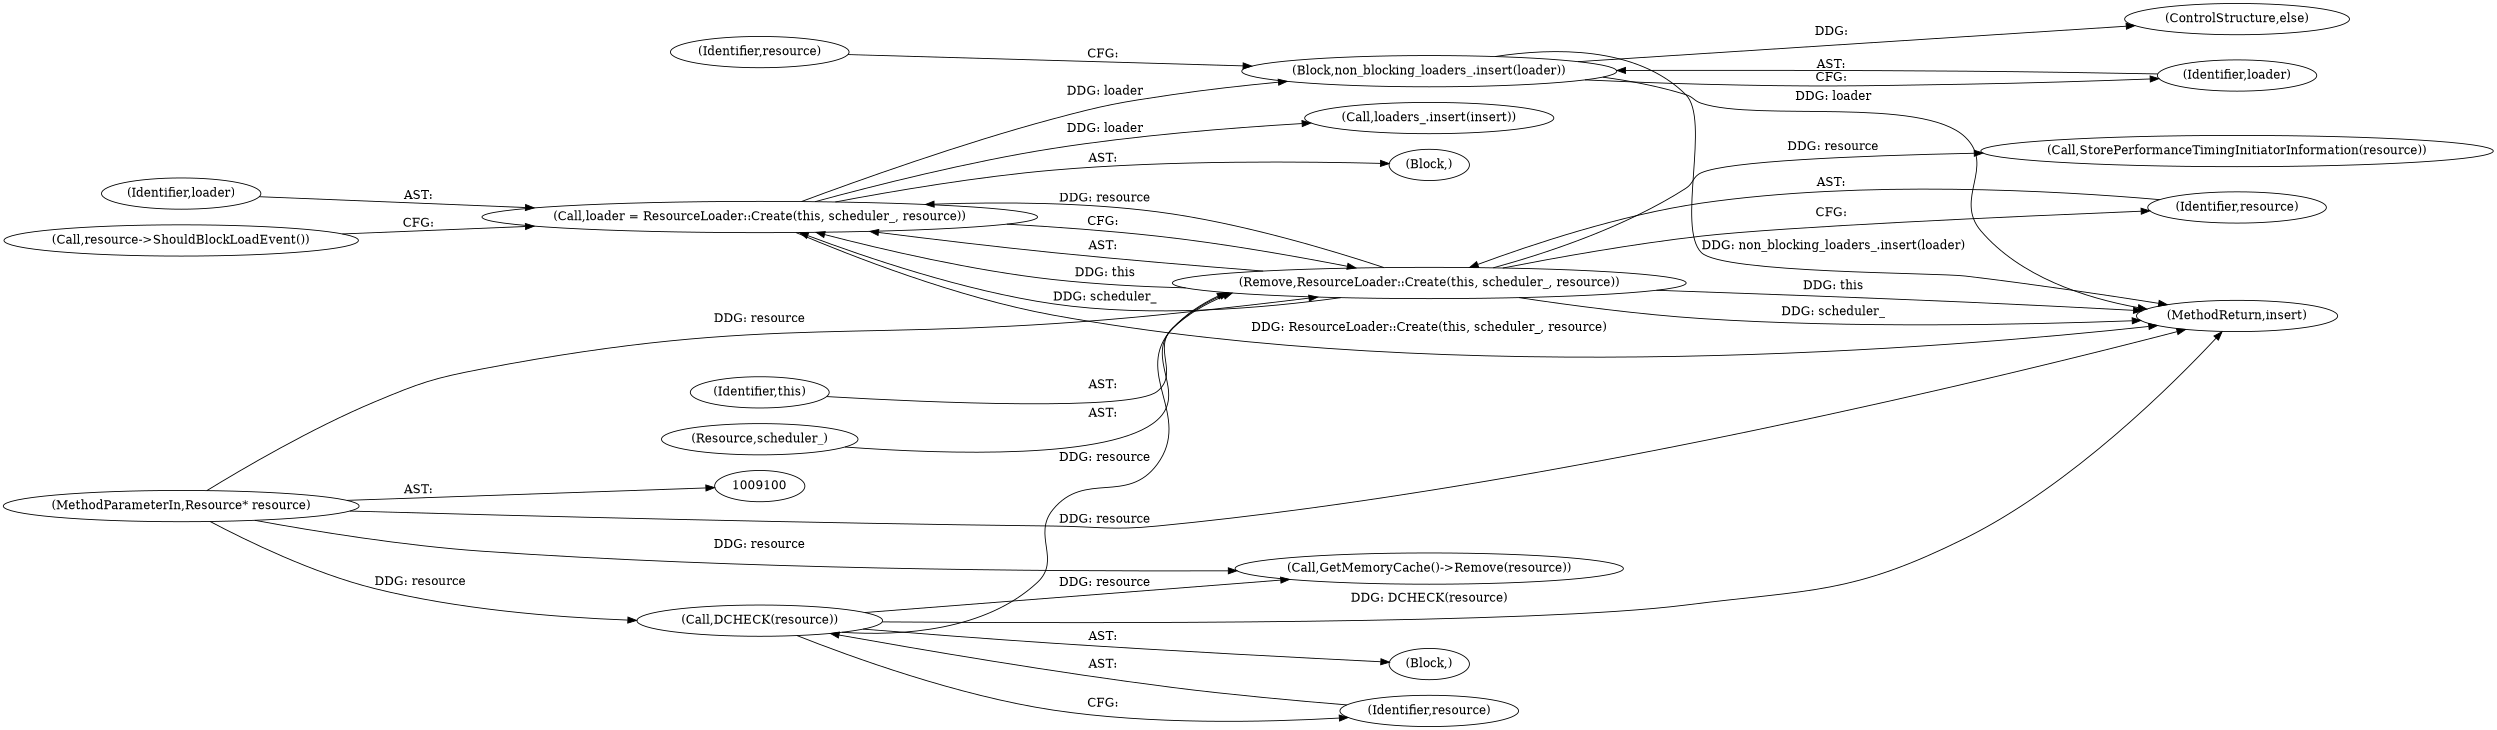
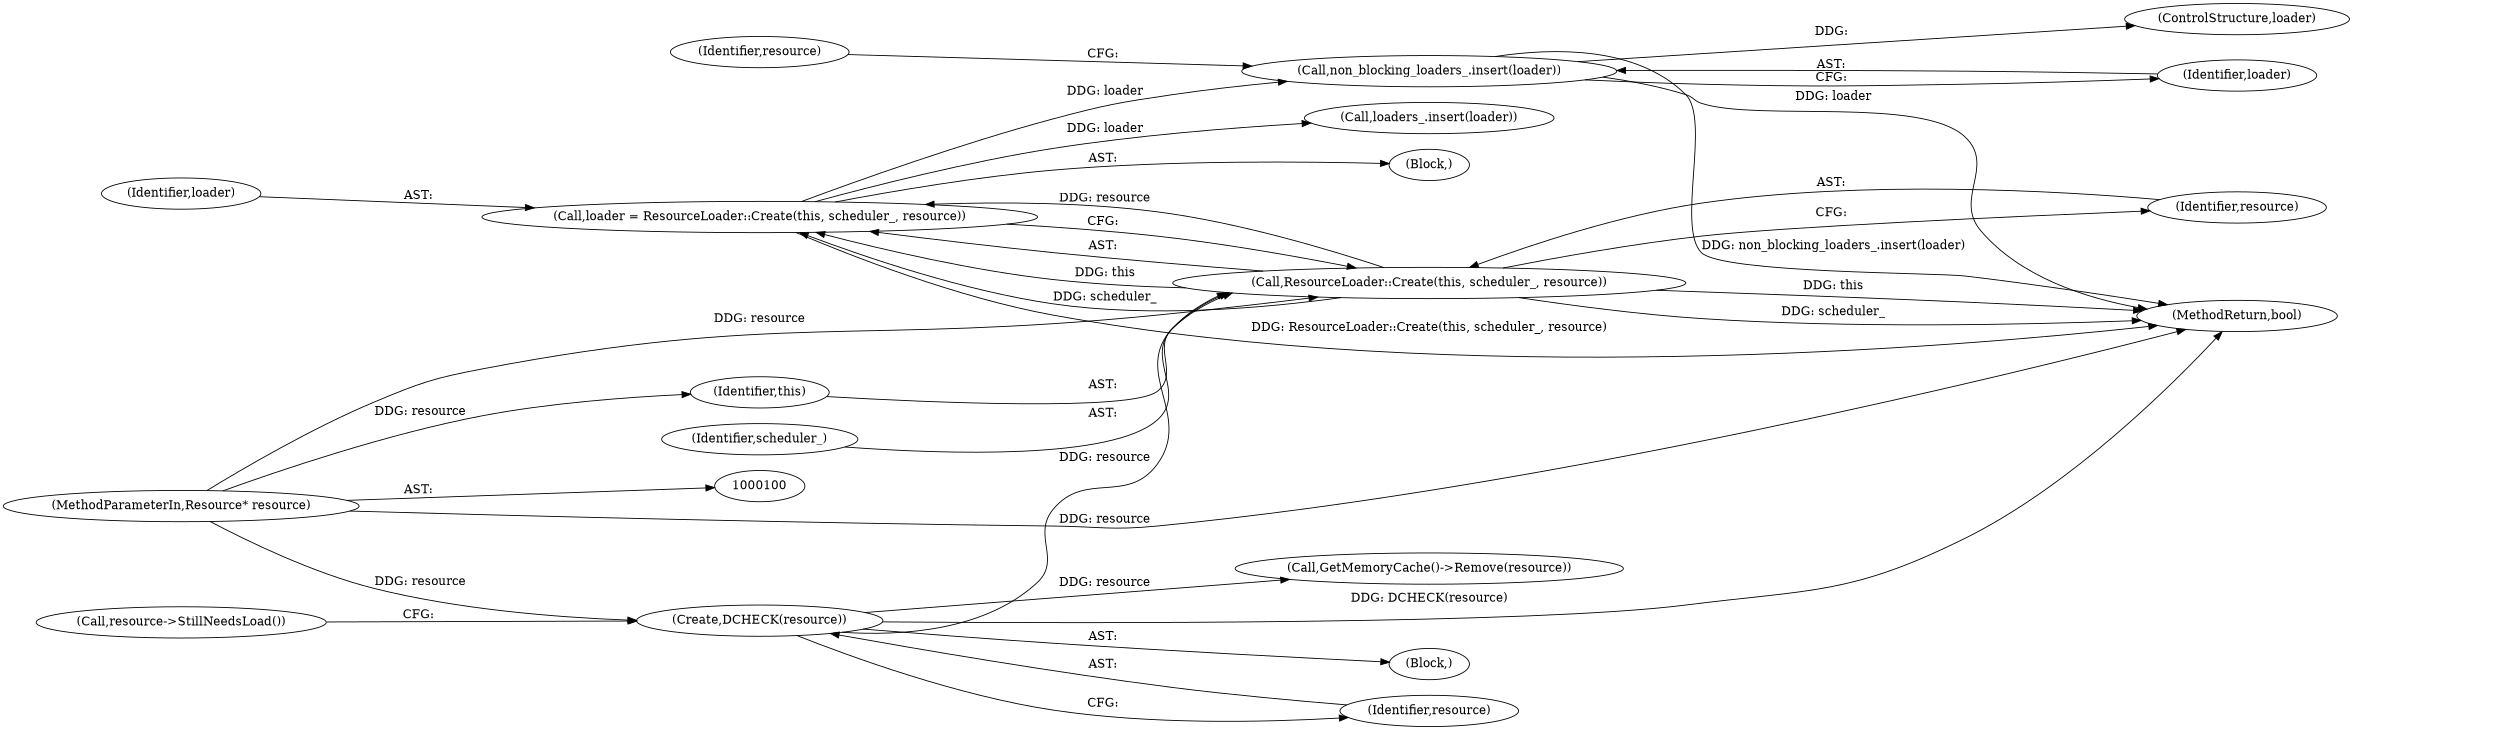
  digraph {
    fontname="DejaVu Serif"
    rankdir=LR
    node [fontname="DejaVu Serif"]
    edge [fontname="DejaVu Serif"]
-   n1 [label="(Block,non_blocking_loaders_.insert(loader))"]
+   n1 [label="(Call,non_blocking_loaders_.insert(loader))"]
    n2 [label="(Identifier,loader)"]
-   n3 [label="(ControlStructure,else)"]
-   n4 [label="(MethodReturn,insert)"]
+   n3 [label="(ControlStructure,loader)"]
+   n4 [label="(MethodReturn,bool)"]
    n5 [label="(Call,loader = ResourceLoader::Create(this, scheduler_, resource))"]
-   n6 [label="(Remove,ResourceLoader::Create(this, scheduler_, resource))"]
-   n7 [label="(Call,loaders_.insert(insert))"]
+   n6 [label="(Call,ResourceLoader::Create(this, scheduler_, resource))"]
+   n7 [label="(Call,loaders_.insert(loader))"]
    n8 [label="(Block,)"]
-   n9 [label="(Call,StorePerformanceTimingInitiatorInformation(resource))"]
    n10 [label="(Identifier,resource)"]
-   n11 [label="(Call,DCHECK(resource))"]
+   n11 [label="(Create,DCHECK(resource))"]
    n12 [label="(Identifier,resource)"]
    n13 [label="(Call,GetMemoryCache()->Remove(resource))"]
    n14 [label="(Block,)"]
    n15 [label="(MethodParameterIn,Resource* resource)"]
-   1000100 [label=1009100]
+   1000100
    n17 [label="(Identifier,resource)"]
-   n18 [label="(Call,resource->ShouldBlockLoadEvent())"]
    n19 [label="(Identifier,loader)"]
    n20 [label="(Identifier,this)"]
-   n21 [label="(Resource,scheduler_)"]
+   n21 [label="(Identifier,scheduler_)"]
+   n22 [label="(Call,resource->StillNeedsLoad())"]
    n1 -> n2 [label="CFG: "]
    n1 -> n3 [label="DDG: "]
    n1 -> n4 [label="DDG: loader"]
    n1 -> n4 [label="DDG: non_blocking_loaders_.insert(loader)"]
    n2 -> n1 [label="AST: "]
    n5 -> n1 [label="DDG: loader"]
    n5 -> n4 [label="DDG: ResourceLoader::Create(this, scheduler_, resource)"]
    n5 -> n6 [label="CFG: "]
    n5 -> n7 [label="DDG: loader"]
    n5 -> n8 [label="AST: "]
    n6 -> n4 [label="DDG: this"]
    n6 -> n4 [label="DDG: scheduler_"]
    n6 -> n5 [label="AST: "]
    n6 -> n5 [label="DDG: this"]
    n6 -> n5 [label="DDG: scheduler_"]
    n6 -> n5 [label="DDG: resource"]
-   n6 -> n9 [label="DDG: resource"]
    n6 -> n10 [label="CFG: "]
    n10 -> n6 [label="AST: "]
    n11 -> n4 [label="DDG: DCHECK(resource)"]
    n11 -> n6 [label="DDG: resource"]
    n11 -> n12 [label="CFG: "]
    n11 -> n13 [label="DDG: resource"]
    n11 -> n14 [label="AST: "]
    n12 -> n11 [label="AST: "]
    n15 -> n4 [label="DDG: resource"]
    n15 -> n6 [label="DDG: resource"]
    n15 -> n11 [label="DDG: resource"]
-   n15 -> n13 [label="DDG: resource"]
+   n15 -> n20 [label="DDG: resource"]
    n15 -> 1000100 [label="AST: "]
    n17 -> n1 [label="CFG: "]
-   n18 -> n5 [label="CFG: "]
    n19 -> n5 [label="AST: "]
    n20 -> n6 [label="AST: "]
    n21 -> n6 [label="AST: "]
+   n22 -> n11 [label="CFG: "]
  }
